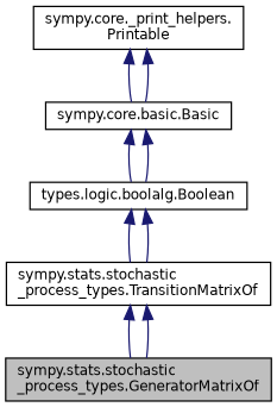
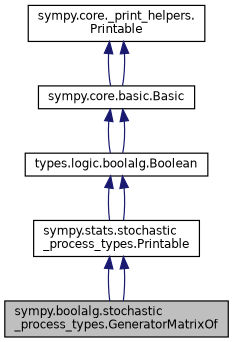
  digraph {
    node [color=black fillcolor=white fontname=Helvetica fontsize=10 shape=record style=filled]
    edge [color=midnightblue dir=back fontname=Helvetica fontsize=10 labelfontname=Helvetica labelfontsize=10 style=solid]
-   n1 [fillcolor=grey75 fontcolor=black height=0.2 label="sympy.stats.stochastic\l_process_types.GeneratorMatrixOf" width=0.4]
-   n2 [height=0.2 label="sympy.stats.stochastic\l_process_types.TransitionMatrixOf" width=0.4]
+   n1 [fillcolor=grey75 fontcolor=black height=0.2 label="sympy.boolalg.stochastic\l_process_types.GeneratorMatrixOf" width=0.4]
+   n2 [height=0.2 label="sympy.stats.stochastic\l_process_types.Printable" width=0.4]
    n3 [height=0.2 label="types.logic.boolalg.Boolean" width=0.4]
    n4 [height=0.2 label="sympy.core.basic.Basic" width=0.4]
    n5 [height=0.2 label="sympy.core._print_helpers.\lPrintable" width=0.4]
    n2 -> n1
    n2 -> n1
    n3 -> n2
    n3 -> n2
    n4 -> n3
    n4 -> n3
    n5 -> n4
    n5 -> n4
  }
